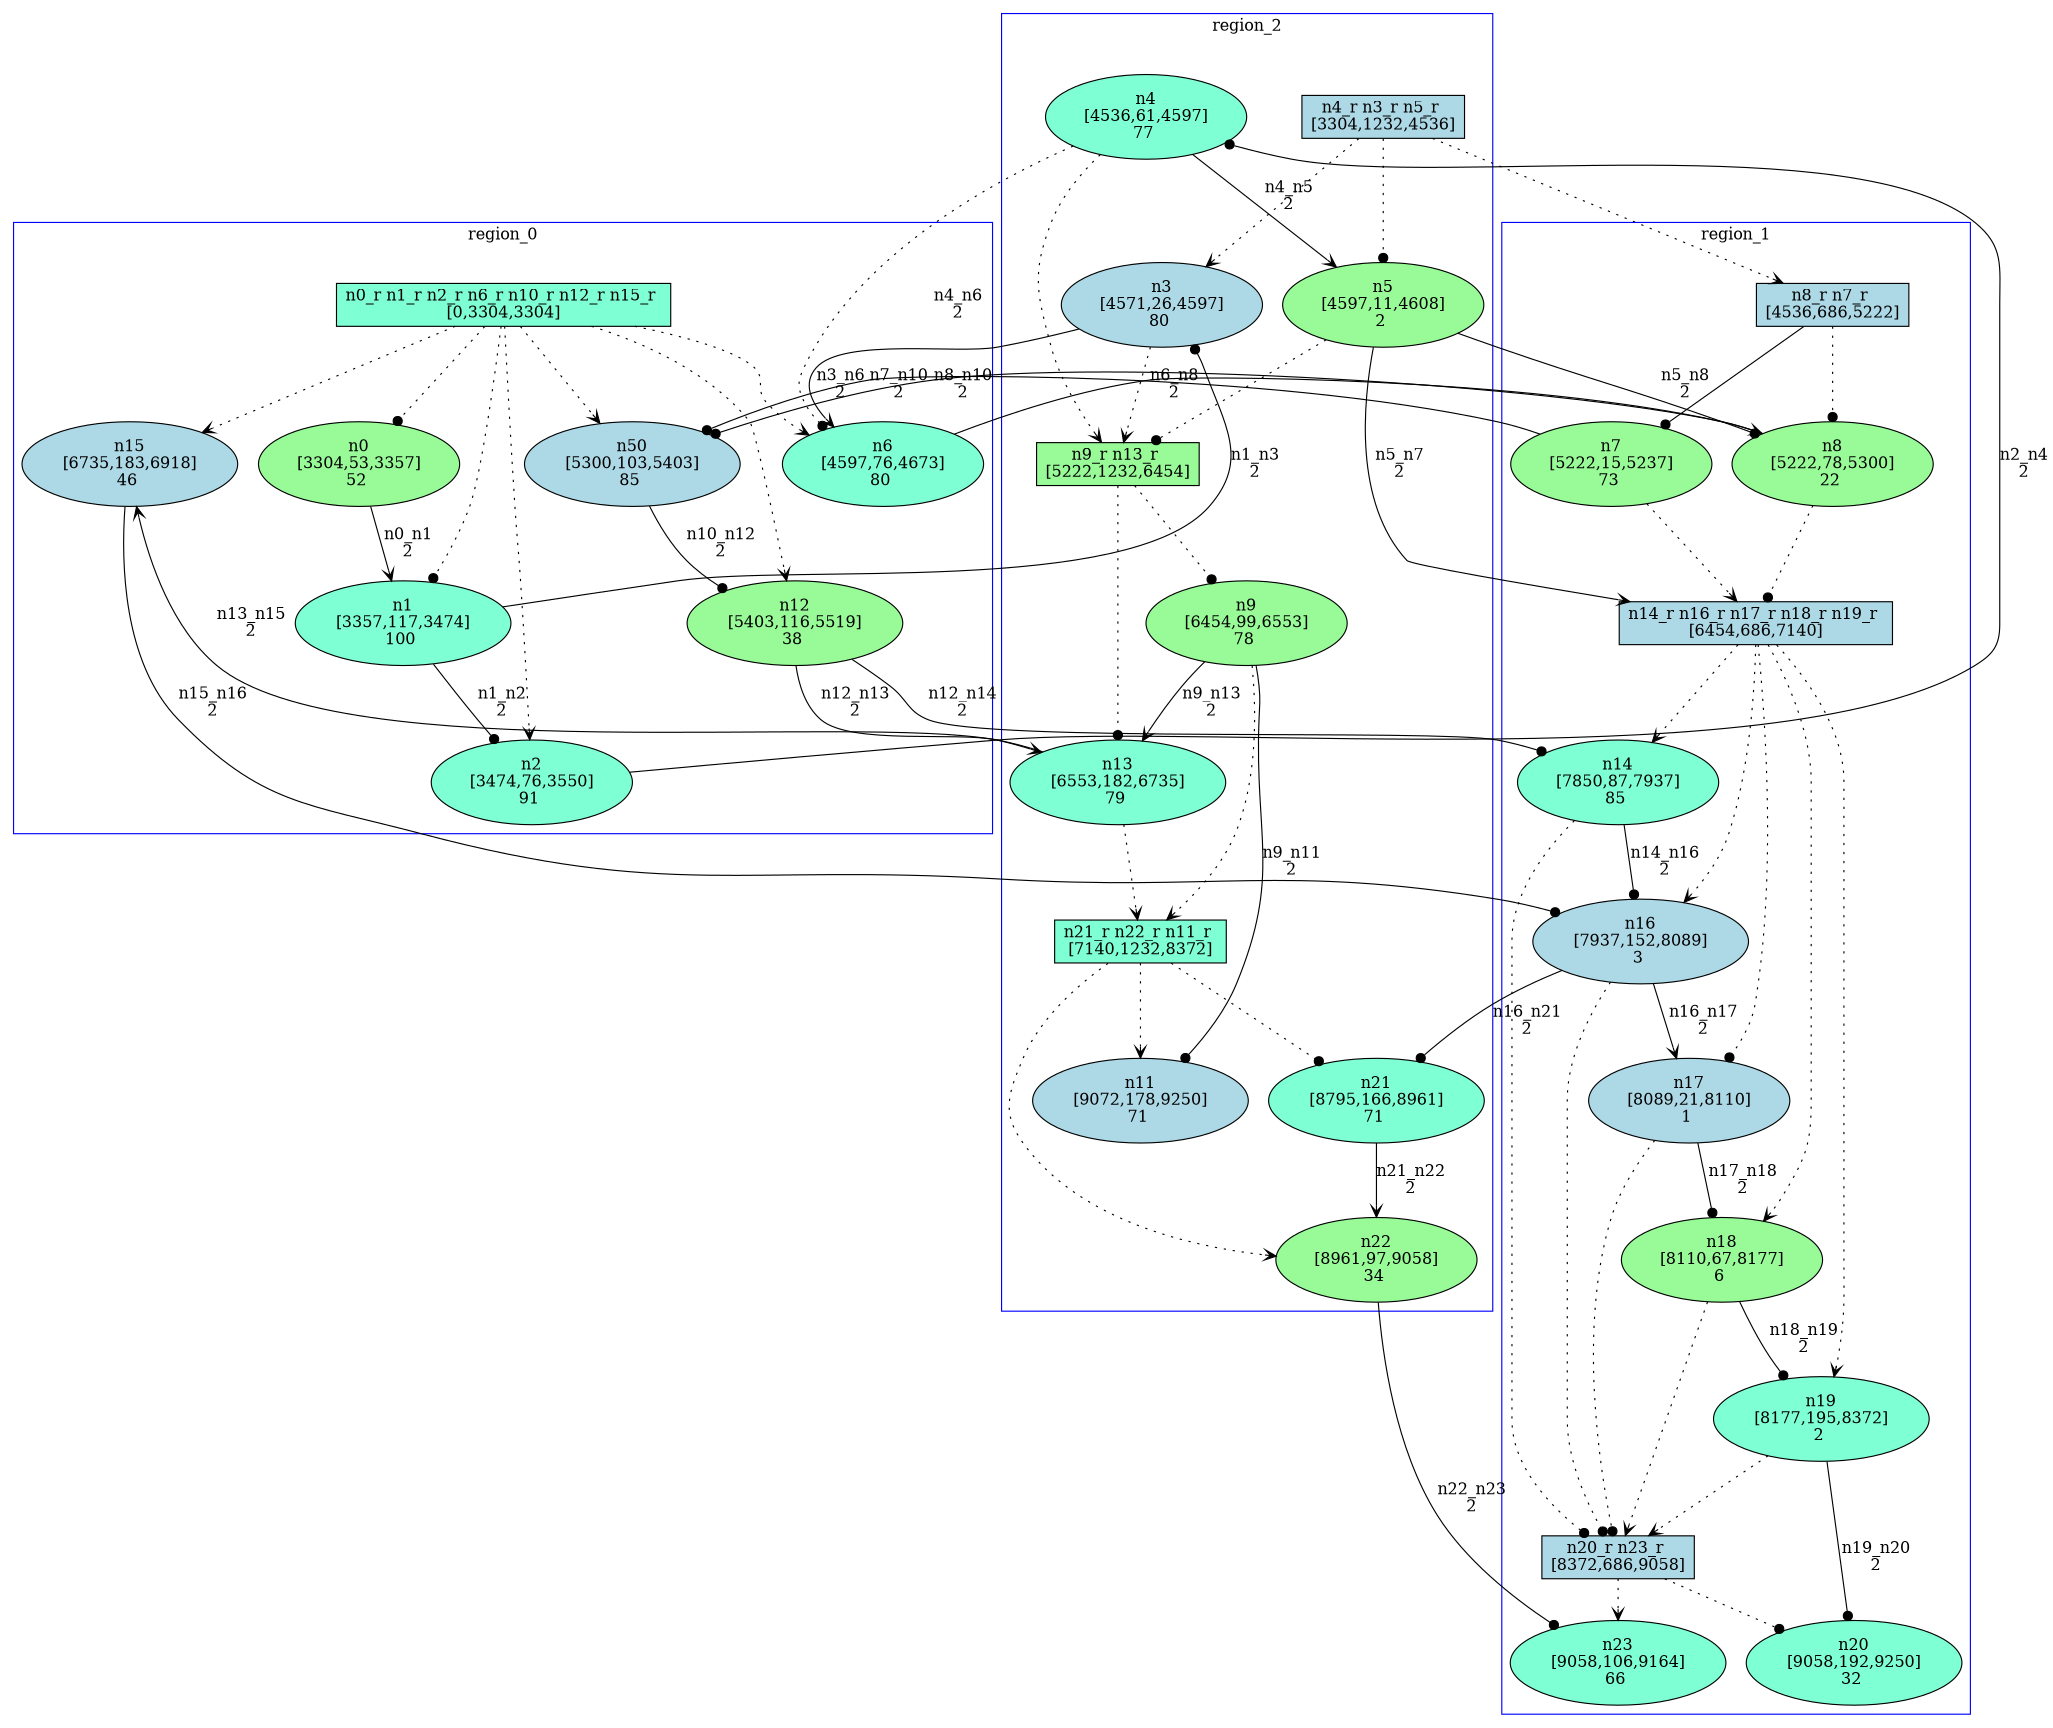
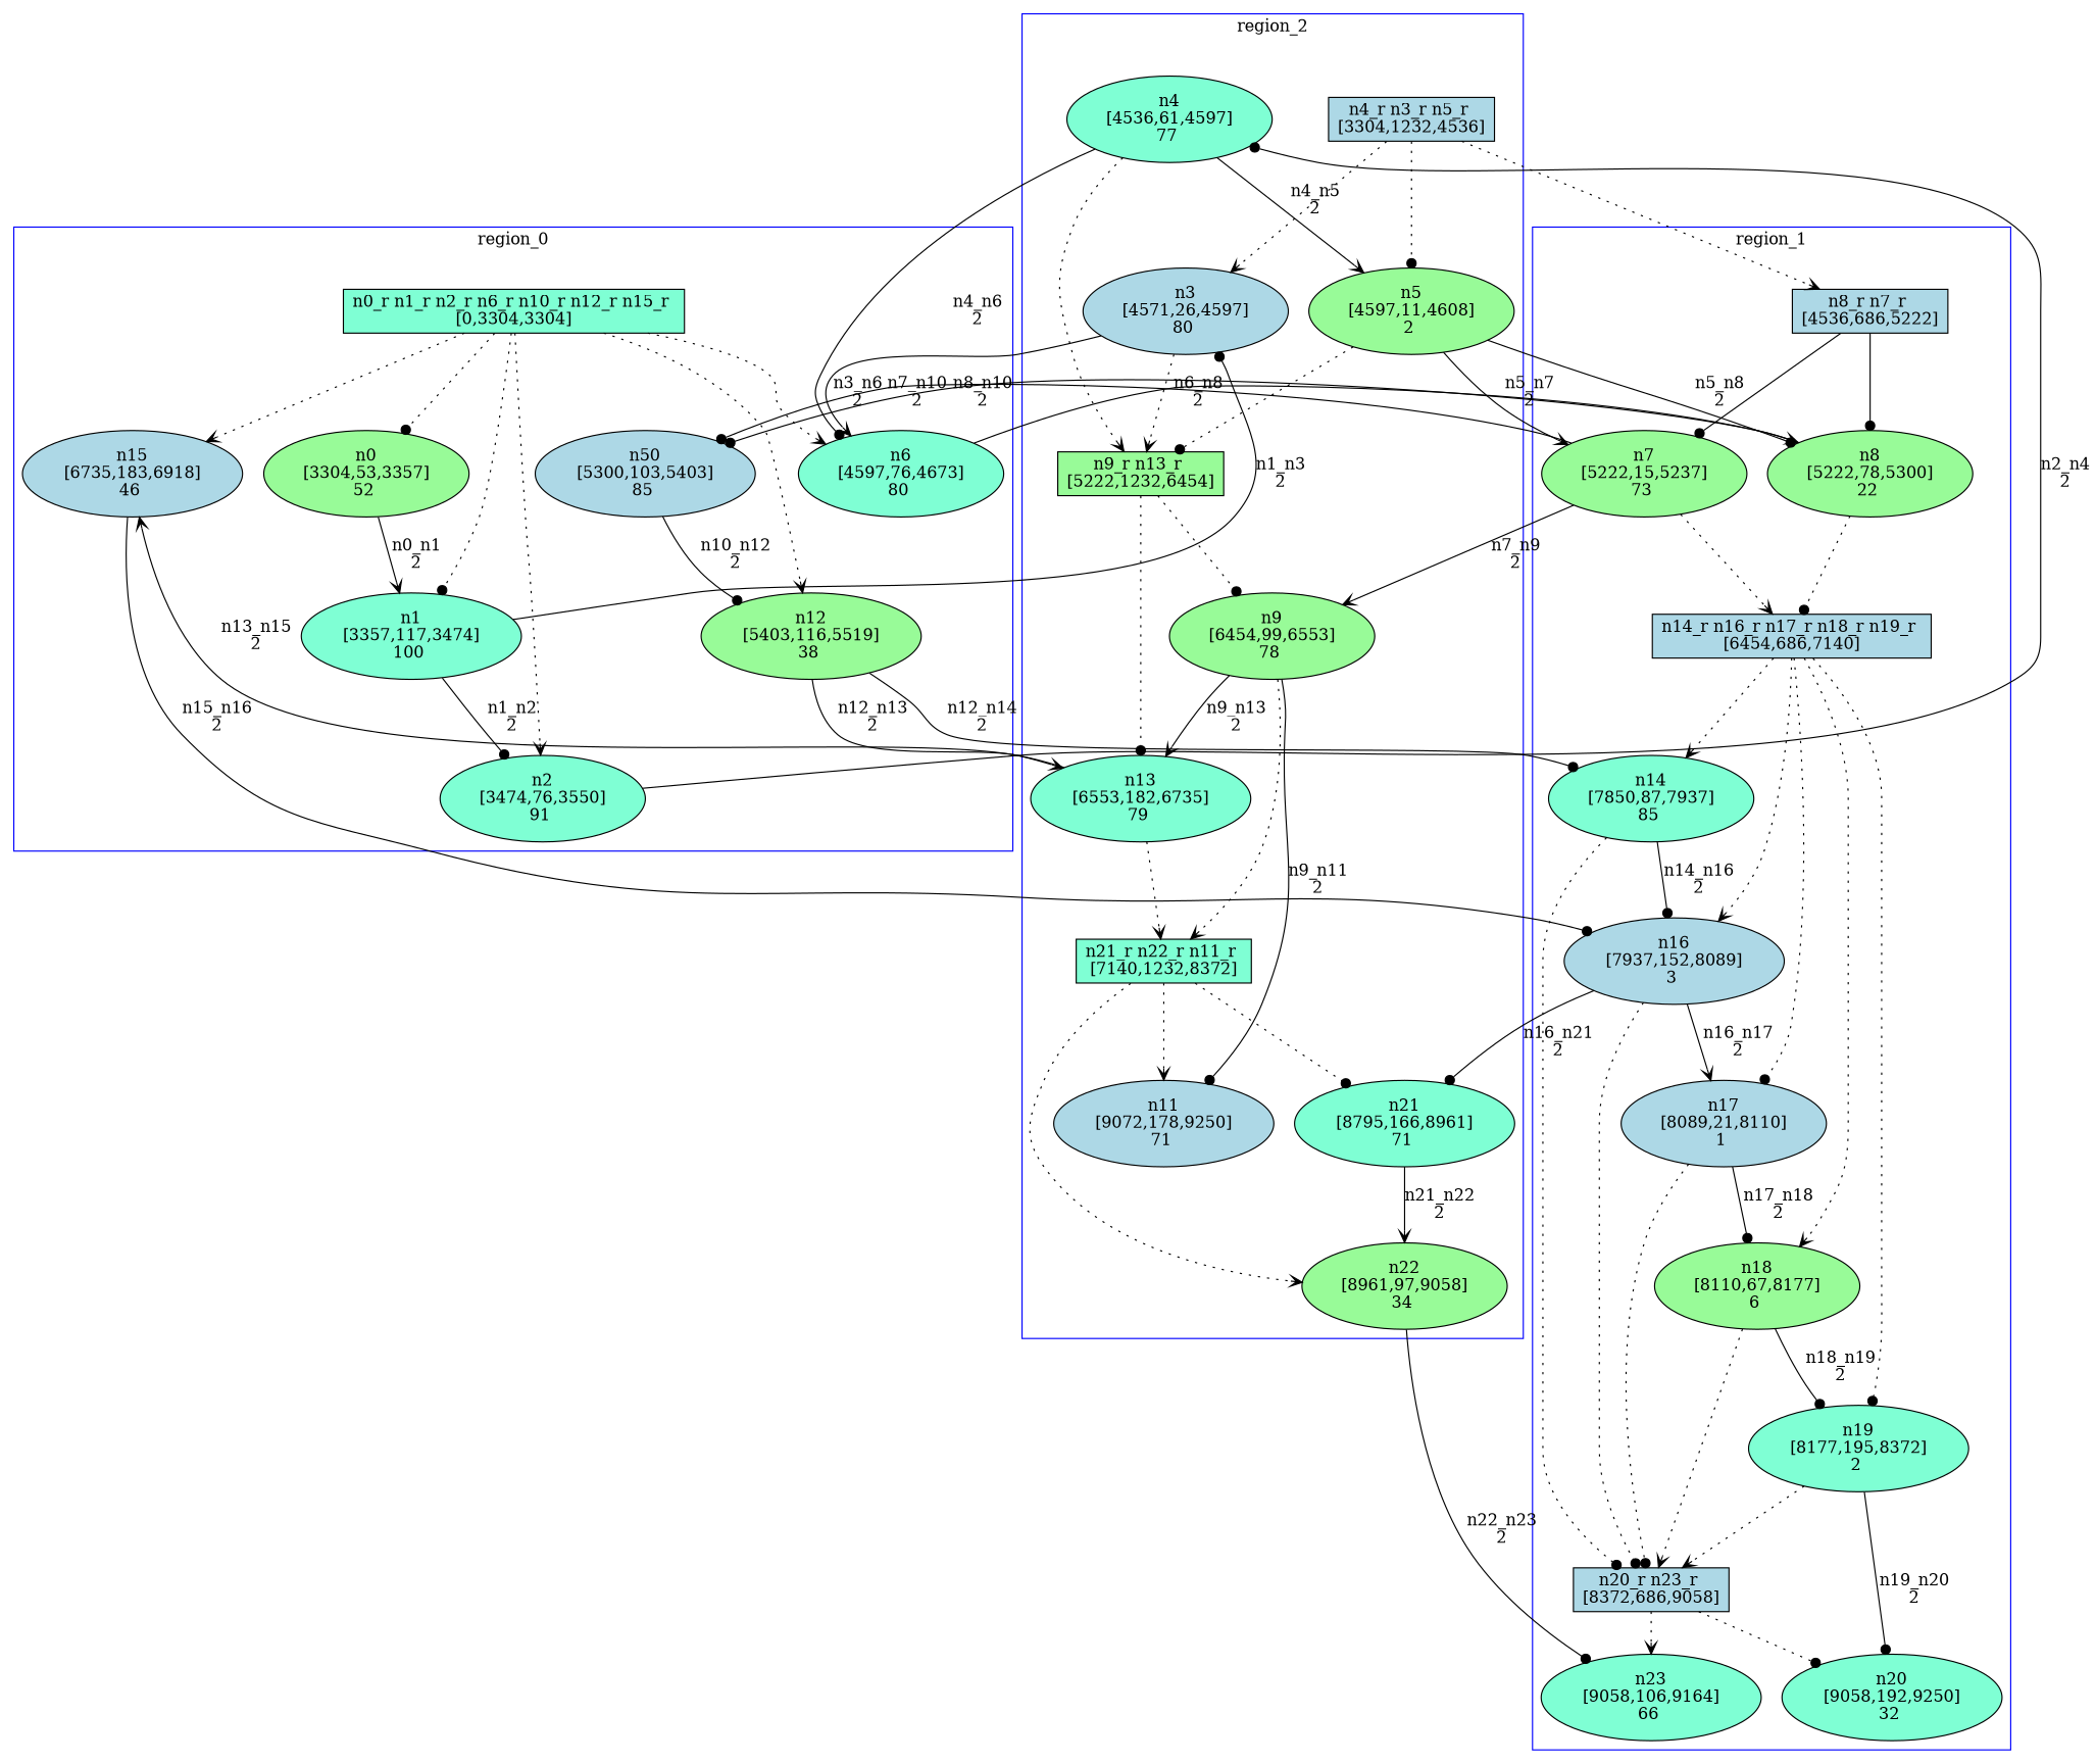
  digraph {
    node [fillcolor=aquamarine style=filled]
    edge [arrowhead=dot style=dotted]
    n1 [label="n0_r n1_r n2_r n6_r n10_r n12_r n15_r \n[0,3304,3304]" shape=box]
    n2 [fillcolor=palegreen label="n0\n[3304,53,3357]\n52 "]
    n3 [label="n1\n[3357,117,3474]\n100 "]
    n4 [label="n2\n[3474,76,3550]\n91 "]
    n5 [label="n6\n[4597,76,4673]\n80 "]
    n6 [fillcolor=lightblue label="n50\n[5300,103,5403]\n85 "]
    n7 [fillcolor=palegreen label="n12\n[5403,116,5519]\n38 "]
    n8 [fillcolor=lightblue label="n15\n[6735,183,6918]\n46 "]
    n9 [fillcolor=lightblue label="n8_r n7_r \n[4536,686,5222]" shape=box]
    n10 [fillcolor=palegreen label="n8\n[5222,78,5300]\n22 "]
    n11 [fillcolor=palegreen label="n7\n[5222,15,5237]\n73 "]
    n12 [fillcolor=lightblue label="n14_r n16_r n17_r n18_r n19_r \n[6454,686,7140]" shape=box]
    n13 [label="n14\n[7850,87,7937]\n85 "]
    n14 [fillcolor=lightblue label="n16\n[7937,152,8089]\n3 "]
    n15 [fillcolor=lightblue label="n17\n[8089,21,8110]\n1 "]
    n16 [fillcolor=palegreen label="n18\n[8110,67,8177]\n6 "]
    n17 [label="n19\n[8177,195,8372]\n2 "]
    n18 [fillcolor=lightblue label="n20_r n23_r \n[8372,686,9058]" shape=box]
    n19 [label="n20\n[9058,192,9250]\n32 "]
    n20 [label="n23\n[9058,106,9164]\n66 "]
    n21 [fillcolor=lightblue label="n4_r n3_r n5_r \n[3304,1232,4536]" shape=box]
    n22 [label="n4\n[4536,61,4597]\n77 "]
    n23 [fillcolor=lightblue label="n3\n[4571,26,4597]\n80 "]
    n24 [fillcolor=palegreen label="n5\n[4597,11,4608]\n2 "]
    n25 [fillcolor=palegreen label="n9_r n13_r \n[5222,1232,6454]" shape=box]
    n26 [fillcolor=palegreen label="n9\n[6454,99,6553]\n78 "]
    n27 [label="n13\n[6553,182,6735]\n79 "]
    n28 [label="n21_r n22_r n11_r \n[7140,1232,8372]" shape=box]
    n29 [label="n21\n[8795,166,8961]\n71 "]
    n30 [fillcolor=palegreen label="n22\n[8961,97,9058]\n34 "]
    n31 [fillcolor=lightblue label="n11\n[9072,178,9250]\n71 "]
    subgraph cluster_1 {
      color=blue
      label=region_0
      stytle=filled
      n1
      n2
      n3
      n4
      n5
      n6
      n7
      n8
    }
    subgraph cluster_2 {
      color=blue
      label=region_1
      stytle=filled
      n9
      n10
      n11
      n12
      n13
      n14
      n15
      n16
      n17
      n18
      n19
      n20
    }
    subgraph cluster_3 {
      color=blue
      label=region_2
      stytle=filled
      n21
      n22
      n23
      n24
      n25
      n26
      n27
      n28
      n29
      n30
      n31
    }
    n1 -> n2
    n1 -> n3
    n1 -> n4 [arrowhead=vee]
    n1 -> n5 [arrowhead=vee]
-   n1 -> n6 [arrowhead=vee]
    n1 -> n7 [arrowhead=vee]
    n1 -> n8 [arrowhead=vee]
    n2 -> n3 [arrowhead=vee label="n0_n1\n2" style=""]
    n3 -> n4 [label="n1_n2\n2" style=""]
    n3 -> n23 [label="n1_n3\n2" style=""]
    n4 -> n22 [label="n2_n4\n2" style=""]
    n5 -> n10 [arrowhead=vee label="n6_n8\n2" style=""]
    n6 -> n7 [label="n10_n12\n2" style=""]
    n7 -> n13 [label="n12_n14\n2" style=""]
    n7 -> n27 [arrowhead=vee label="n12_n13\n2" style=""]
    n8 -> n14 [label="n15_n16\n2" style=""]
-   n9 -> n10
+   n9 -> n10 [style=solid]
    n9 -> n11 [style=solid]
    n10 -> n6 [label="n8_n10\n2" style=""]
    n10 -> n12
    n11 -> n6 [label="n7_n10\n2" style=""]
    n11 -> n12 [arrowhead=vee]
+   n11 -> n26 [arrowhead=vee label="n7_n9\n2" style=""]
    n12 -> n13 [arrowhead=vee]
    n12 -> n14 [arrowhead=vee]
    n12 -> n15
    n12 -> n16 [arrowhead=vee]
-   n12 -> n17 [arrowhead=vee]
+   n12 -> n17
    n13 -> n14 [label="n14_n16\n2" style=""]
    n13 -> n18
    n14 -> n15 [arrowhead=vee label="n16_n17\n2" style=""]
    n14 -> n18
    n14 -> n29 [label="n16_n21\n2" style=""]
    n15 -> n16 [label="n17_n18\n2" style=""]
    n15 -> n18
    n16 -> n17 [label="n18_n19\n2" style=""]
    n16 -> n18 [arrowhead=vee]
    n17 -> n18 [arrowhead=vee]
    n17 -> n19 [label="n19_n20\n2" style=""]
    n18 -> n19
    n18 -> n20 [arrowhead=vee]
    n21 -> n9 [arrowhead=vee]
    n21 -> n23 [arrowhead=vee]
    n21 -> n24
-   n22 -> n5 [label="n4_n6\n2"]
+   n22 -> n5 [label="n4_n6\n2" style=""]
    n22 -> n24 [arrowhead=vee label="n4_n5\n2" style=""]
    n22 -> n25 [arrowhead=vee]
    n23 -> n5 [arrowhead=vee label="n3_n6\n2" style=""]
    n23 -> n25 [arrowhead=vee]
    n24 -> n10 [label="n5_n8\n2" style=""]
-   n24 -> n12 [arrowhead=vee label="n5_n7\n2" style=""]
+   n24 -> n11 [arrowhead=vee label="n5_n7\n2" style=""]
    n24 -> n25
    n25 -> n26
    n25 -> n27
    n26 -> n27 [arrowhead=vee label="n9_n13\n2" style=""]
    n26 -> n28 [arrowhead=vee]
    n26 -> n31 [label="n9_n11\n2" style=""]
    n27 -> n8 [arrowhead=vee label="n13_n15\n2" style=""]
    n27 -> n28 [arrowhead=vee]
    n28 -> n29
    n28 -> n30 [arrowhead=vee]
    n28 -> n31 [arrowhead=vee]
    n29 -> n30 [arrowhead=vee label="n21_n22\n2" style=""]
    n30 -> n20 [label="n22_n23\n2" style=""]
  }
